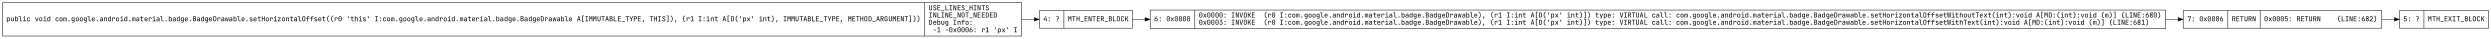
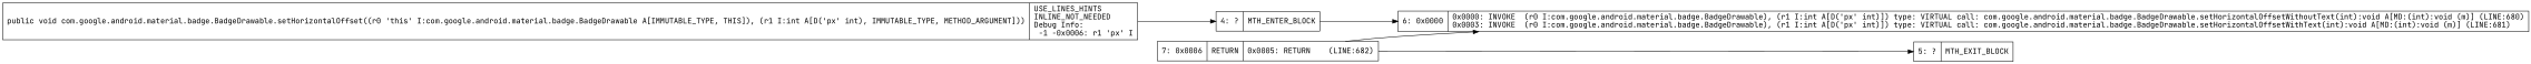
  digraph {
    fontname="JetBrains Mono"
    rankdir=LR
    node [fontname="JetBrains Mono" shape=record]
    edge [fontname="JetBrains Mono"]
    n1 [label="{4\:\ ?|MTH_ENTER_BLOCK\l}"]
    n2 [label="{6\:\ 0x0000|0x0000: INVOKE  (r0 I:com.google.android.material.badge.BadgeDrawable), (r1 I:int A[D('px' int)]) type: VIRTUAL call: com.google.android.material.badge.BadgeDrawable.setHorizontalOffsetWithoutText(int):void A[MD:(int):void (m)] (LINE:680)\l0x0003: INVOKE  (r0 I:com.google.android.material.badge.BadgeDrawable), (r1 I:int A[D('px' int)]) type: VIRTUAL call: com.google.android.material.badge.BadgeDrawable.setHorizontalOffsetWithText(int):void A[MD:(int):void (m)] (LINE:681)\l}"]
    n3 [label="{7\:\ 0x0006|RETURN\l|0x0005: RETURN    (LINE:682)\l}"]
    n4 [label="{5\:\ ?|MTH_EXIT_BLOCK\l}"]
    n5 [label="{public void com.google.android.material.badge.BadgeDrawable.setHorizontalOffset((r0 'this' I:com.google.android.material.badge.BadgeDrawable A[IMMUTABLE_TYPE, THIS]), (r1 I:int A[D('px' int), IMMUTABLE_TYPE, METHOD_ARGUMENT]))  | USE_LINES_HINTS\lINLINE_NOT_NEEDED\lDebug Info:\l  \-1 \-0x0006: r1 'px' I\l}"]
    n1 -> n2
-   n2 -> n3
+   n3 -> n2
    n3 -> n4
    n5 -> n1
  }
